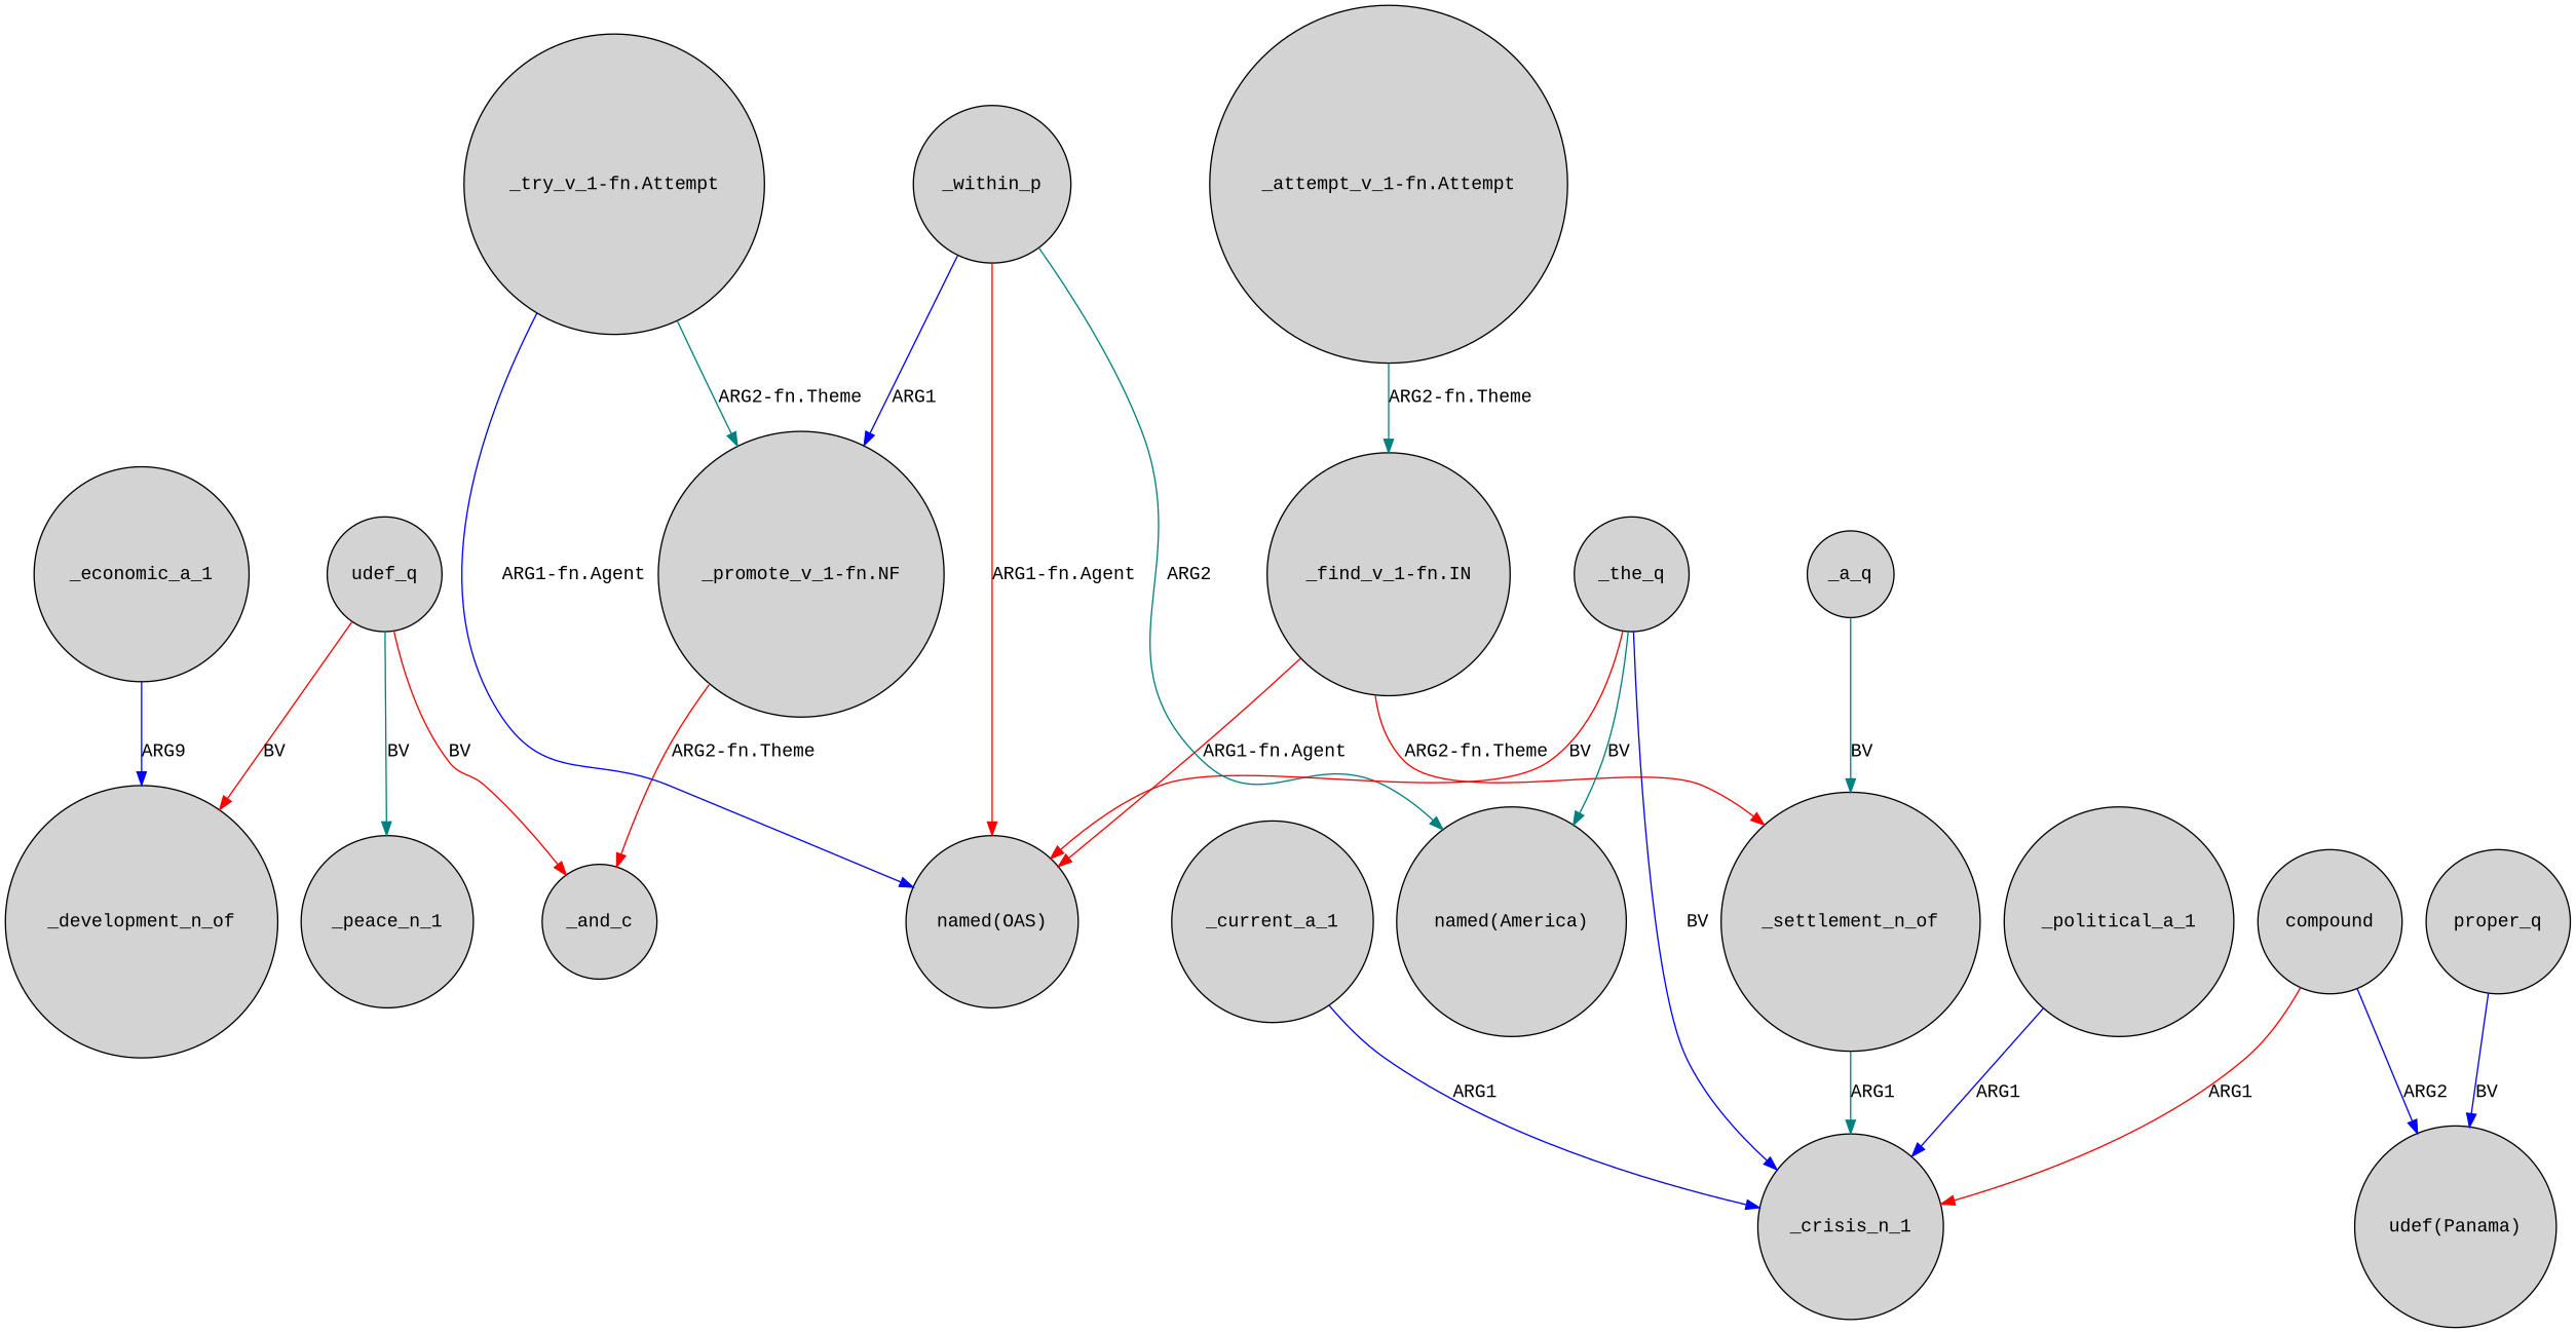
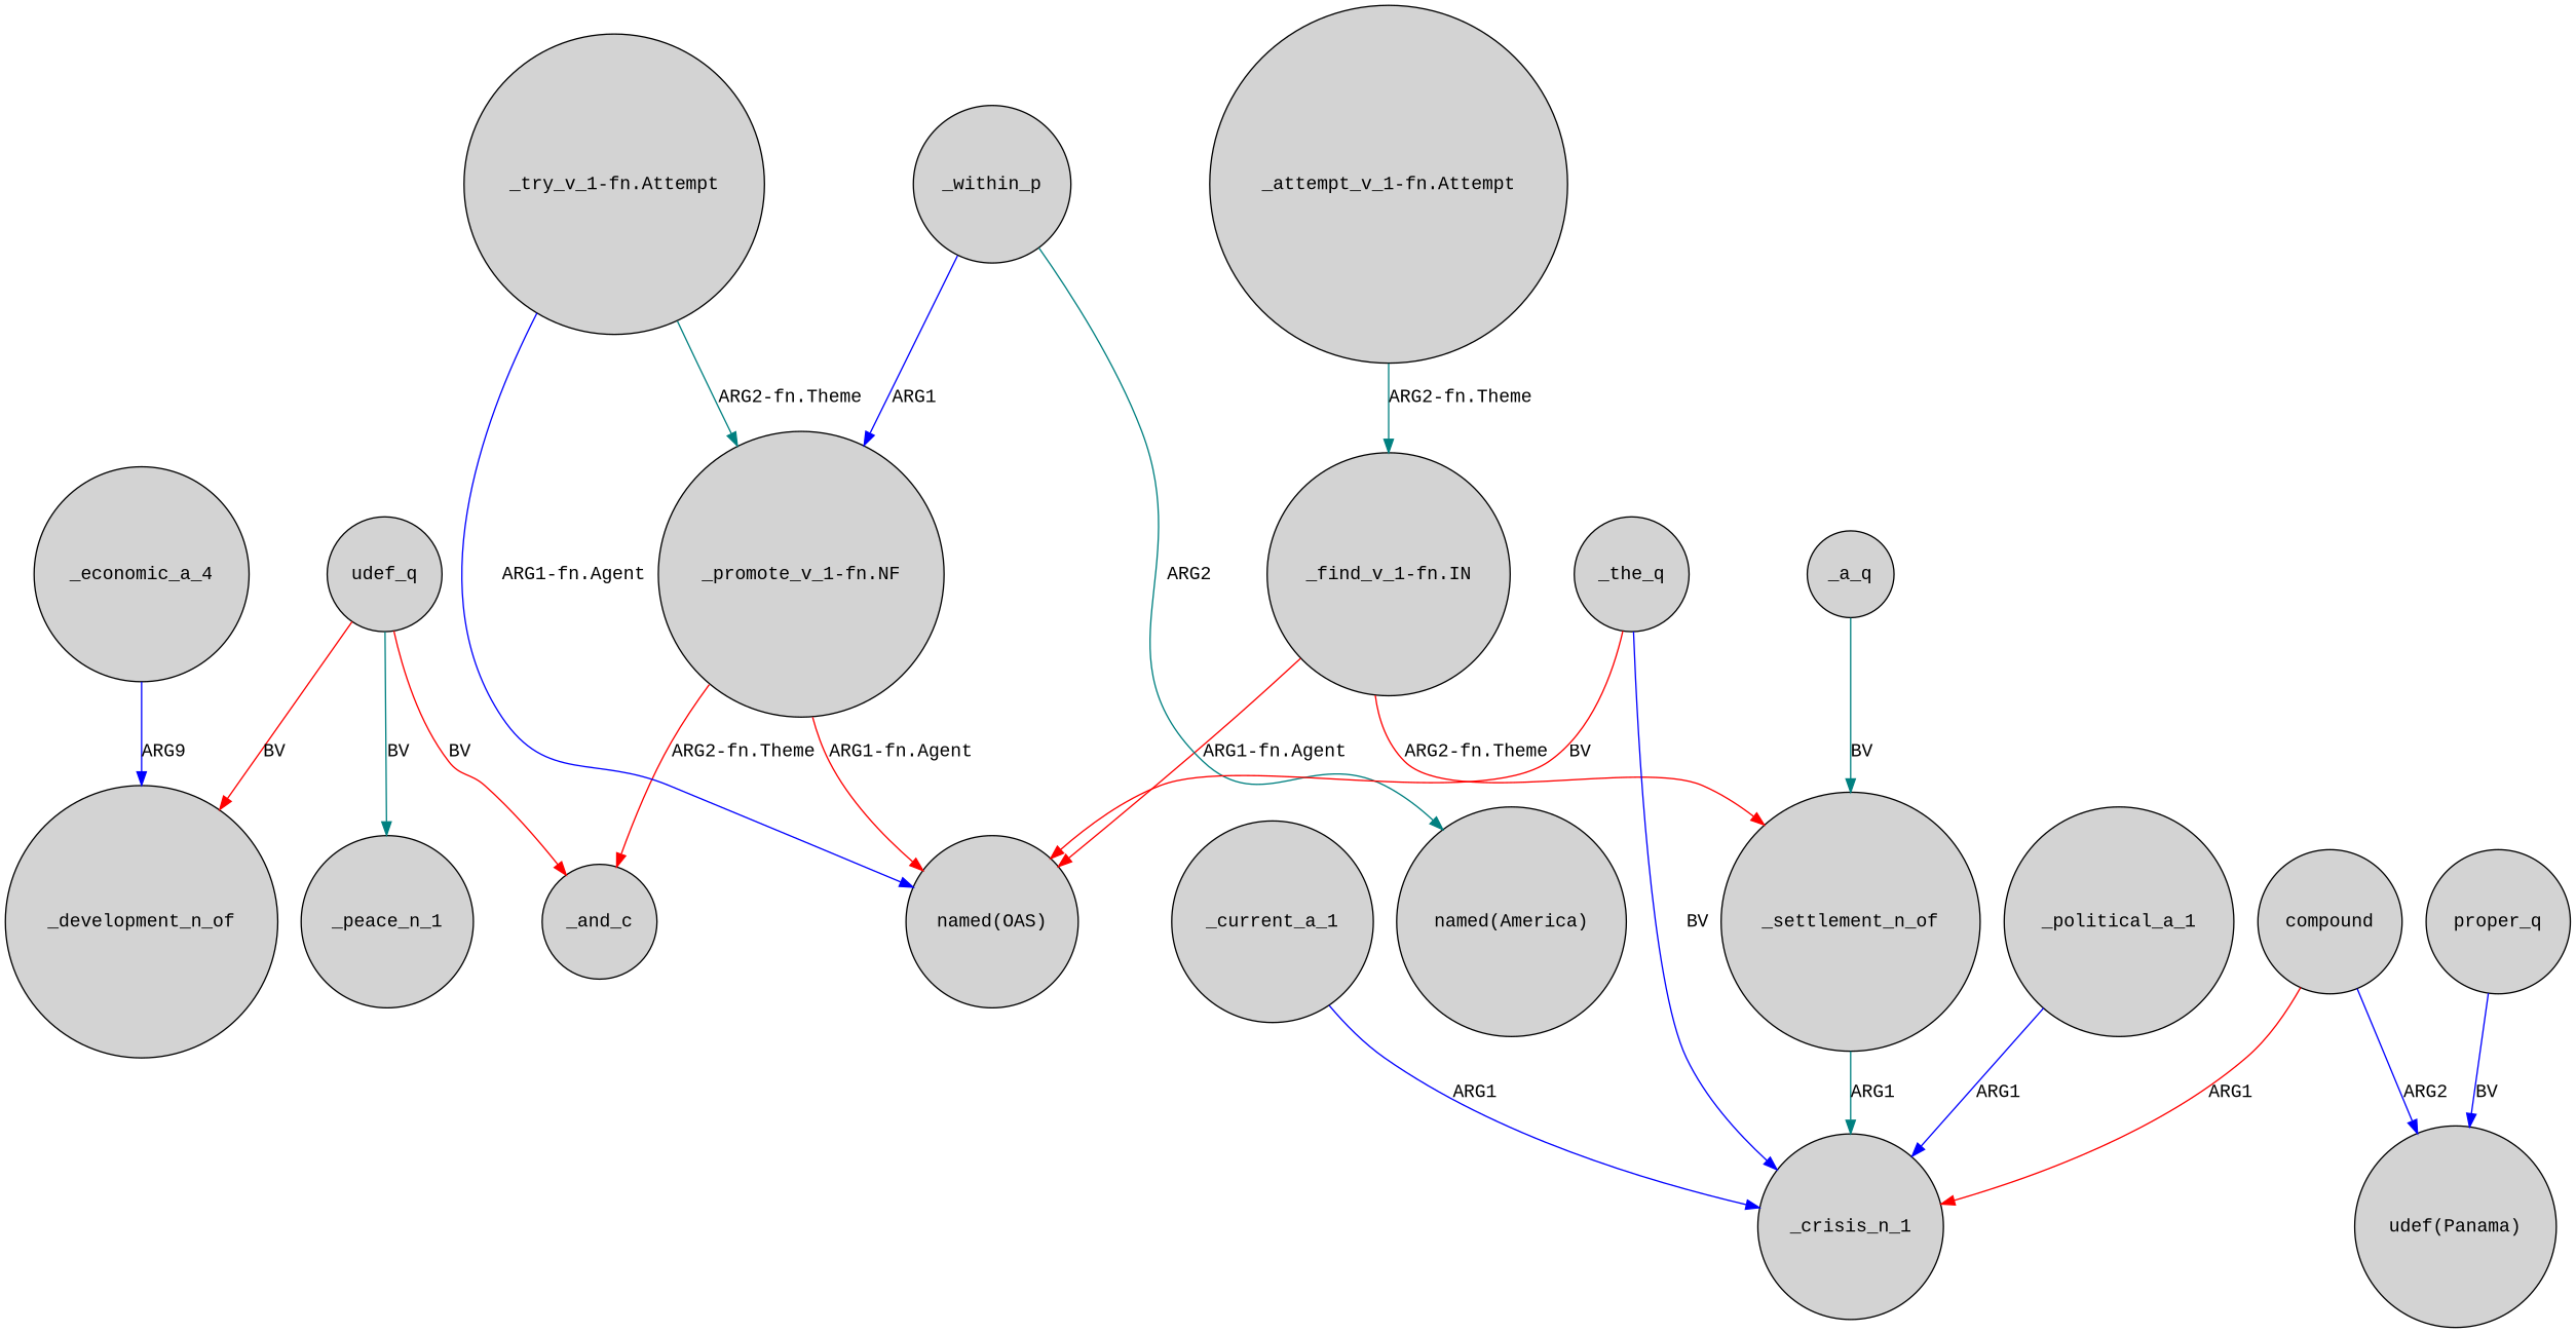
  digraph {
    fontname="Liberation Mono"
    node [fontname="Liberation Mono" shape=circle style=filled]
    edge [color=red fontname="Liberation Mono"]
    "_find_v_1-fn.IN"
    "named(OAS)"
    _settlement_n_of
    _crisis_n_1
    _political_a_1
    _a_q
    udef_q
    _peace_n_1
    _and_c
    _development_n_of
    compound
    n12 [label="udef(Panama)"]
    _within_p
    "_promote_v_1-fn.NF"
    "named(America)"
    "_try_v_1-fn.Attempt"
    _the_q
    _current_a_1
    "_attempt_v_1-fn.Attempt"
    proper_q
-   _economic_a_1
+   _economic_a_1 [label=_economic_a_4]
    "_find_v_1-fn.IN" -> "named(OAS)" [label="ARG1-fn.Agent"]
    "_find_v_1-fn.IN" -> _settlement_n_of [label="ARG2-fn.Theme"]
    _settlement_n_of -> _crisis_n_1 [color=teal label=ARG1]
    _political_a_1 -> _crisis_n_1 [color=blue label=ARG1]
    _a_q -> _settlement_n_of [color=teal label=BV]
    udef_q -> _peace_n_1 [color=teal label=BV]
    udef_q -> _and_c [label=BV]
    udef_q -> _development_n_of [label=BV]
    compound -> _crisis_n_1 [label=ARG1]
    compound -> n12 [color=blue label=ARG2]
    _within_p -> "_promote_v_1-fn.NF" [color=blue label=ARG1]
    _within_p -> "named(America)" [color=teal label=ARG2]
-   _within_p -> "named(OAS)" [label="ARG1-fn.Agent"]
+   "_promote_v_1-fn.NF" -> "named(OAS)" [label="ARG1-fn.Agent"]
    "_promote_v_1-fn.NF" -> _and_c [label="ARG2-fn.Theme"]
    "_try_v_1-fn.Attempt" -> "named(OAS)" [color=blue label="ARG1-fn.Agent"]
    "_try_v_1-fn.Attempt" -> "_promote_v_1-fn.NF" [color=teal label="ARG2-fn.Theme"]
    _the_q -> "named(OAS)" [label=BV]
    _the_q -> _crisis_n_1 [color=blue label=BV]
-   _the_q -> "named(America)" [color=teal label=BV]
    _current_a_1 -> _crisis_n_1 [color=blue label=ARG1]
    "_attempt_v_1-fn.Attempt" -> "_find_v_1-fn.IN" [color=teal label="ARG2-fn.Theme"]
    proper_q -> n12 [color=blue label=BV]
    _economic_a_1 -> _development_n_of [color=blue label=ARG9]
  }
